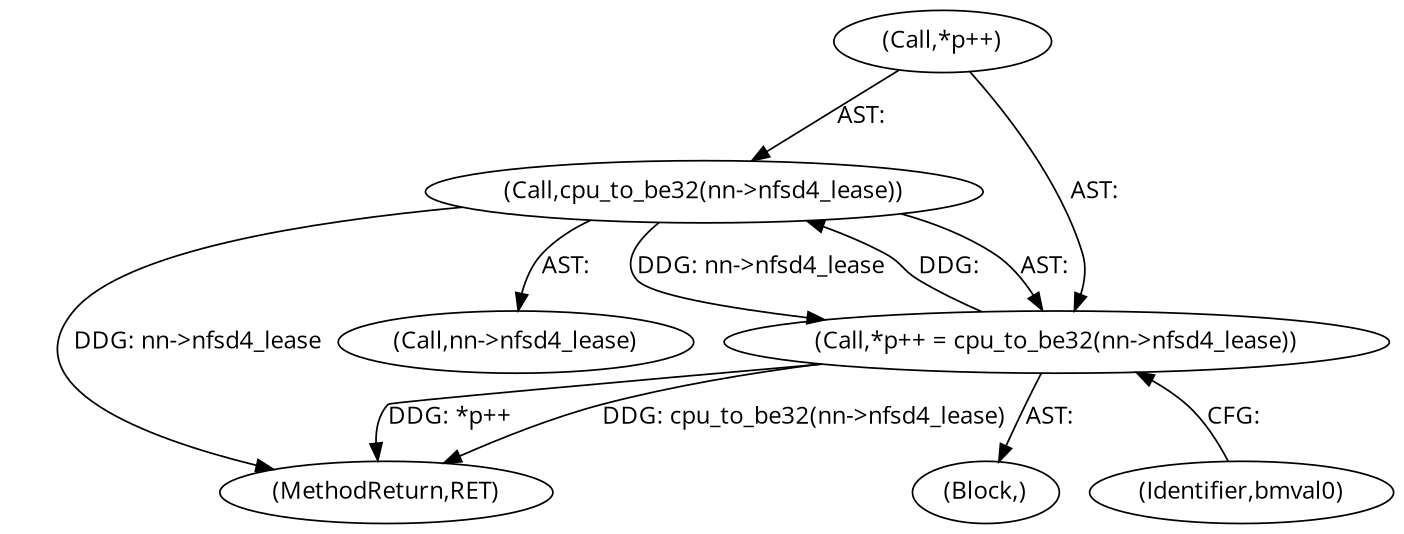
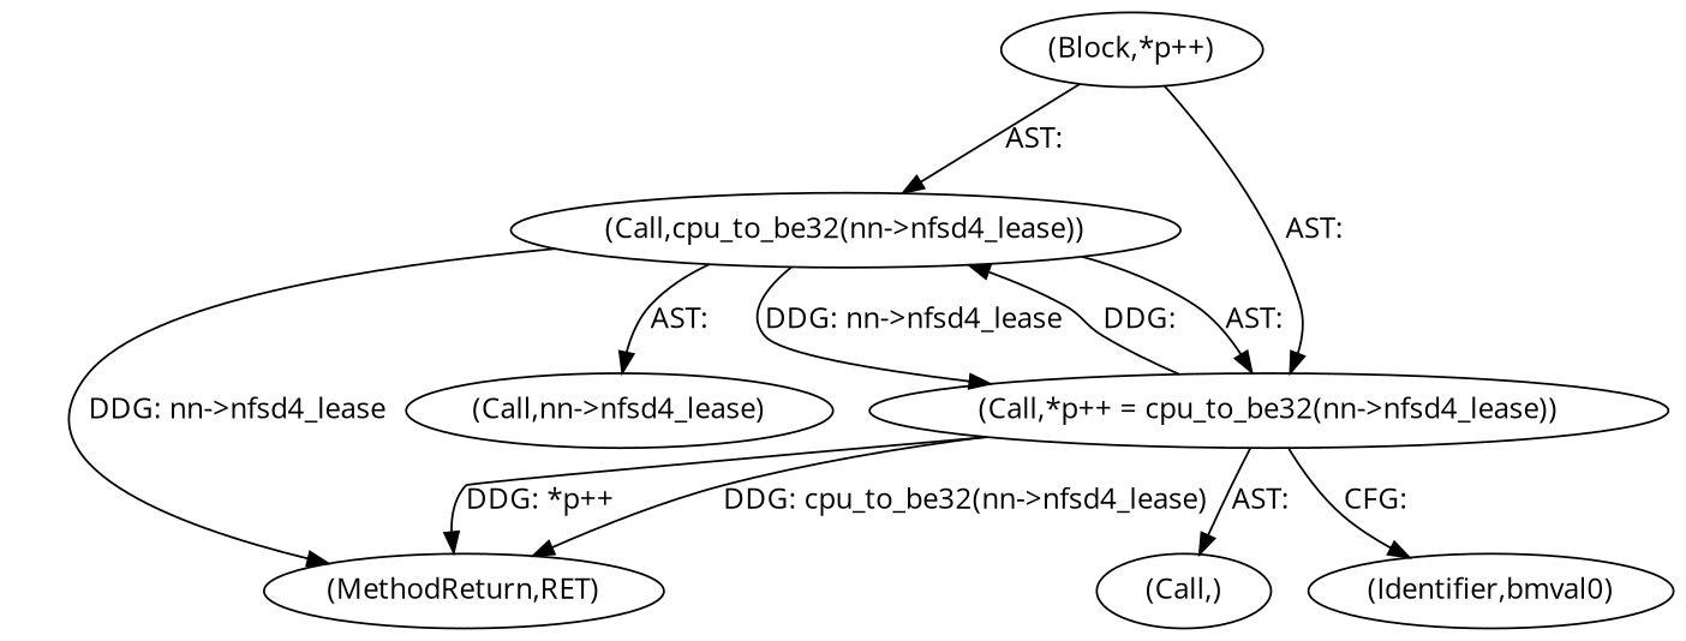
  digraph {
    fontname="Open Sans"
    node [fontname="Open Sans"]
    edge [fontname="Open Sans"]
    n1 [label="(Call,cpu_to_be32(nn->nfsd4_lease))"]
    n2 [label="(Call,*p++ = cpu_to_be32(nn->nfsd4_lease))"]
    n3 [label="(Call,nn->nfsd4_lease)"]
    n4 [label="(MethodReturn,RET)"]
-   n5 [label="(Block,)"]
-   n6 [label="(Call,*p++)"]
+   n5 [label="(Call,)"]
+   n6 [label="(Block,*p++)"]
    n7 [label="(Identifier,bmval0)"]
    n1 -> n2 [label="AST: "]
    n1 -> n2 [label="DDG: nn->nfsd4_lease"]
    n1 -> n3 [label="AST: "]
    n1 -> n4 [label="DDG: nn->nfsd4_lease"]
    n2 -> n1 [label="DDG: "]
    n2 -> n4 [label="DDG: *p++"]
    n2 -> n4 [label="DDG: cpu_to_be32(nn->nfsd4_lease)"]
    n2 -> n5 [label="AST: "]
    n6 -> n1 [label="AST: "]
    n6 -> n2 [label="AST: "]
-   n7 -> n2 [label="CFG: "]
+   n2 -> n7 [label="CFG: "]
  }
